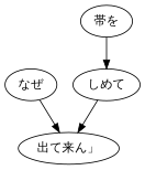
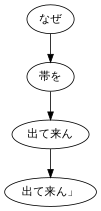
  digraph {
    fontname="Noto Sans"
    node [fontname="Noto Sans"]
    edge [fontname="Noto Sans"]
    n1 [label="なぜ"]
    n2 [label="出て来ん」"]
    n3 [label="帯を"]
-   n4 [label="しめて"]
-   n1 -> n2
+   n4 [label="出て来ん"]
+   n1 -> n3
    n3 -> n4
    n4 -> n2
  }
